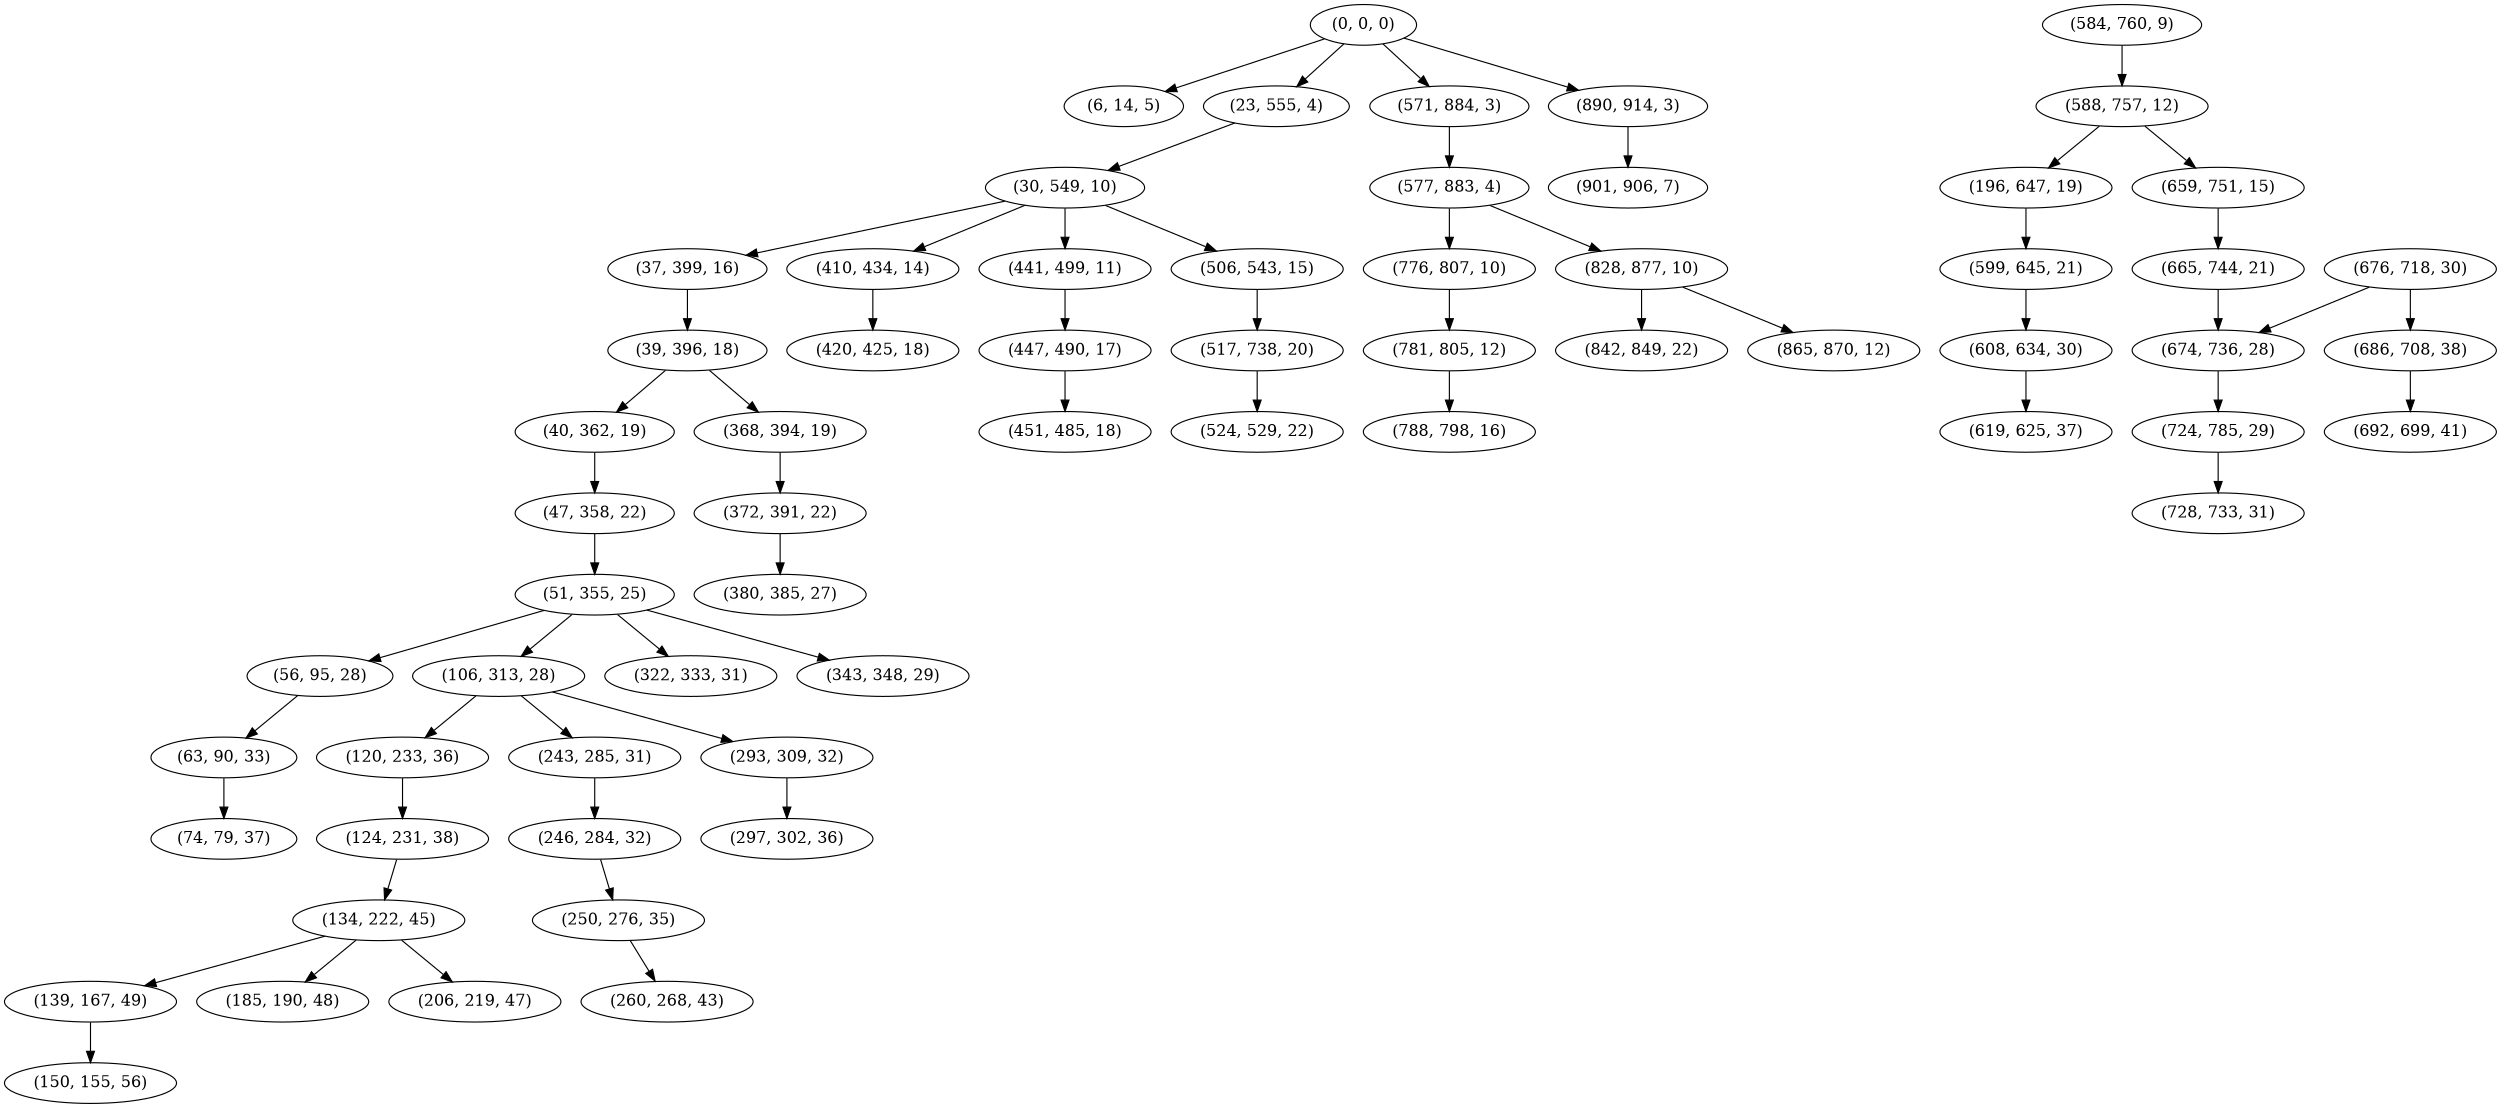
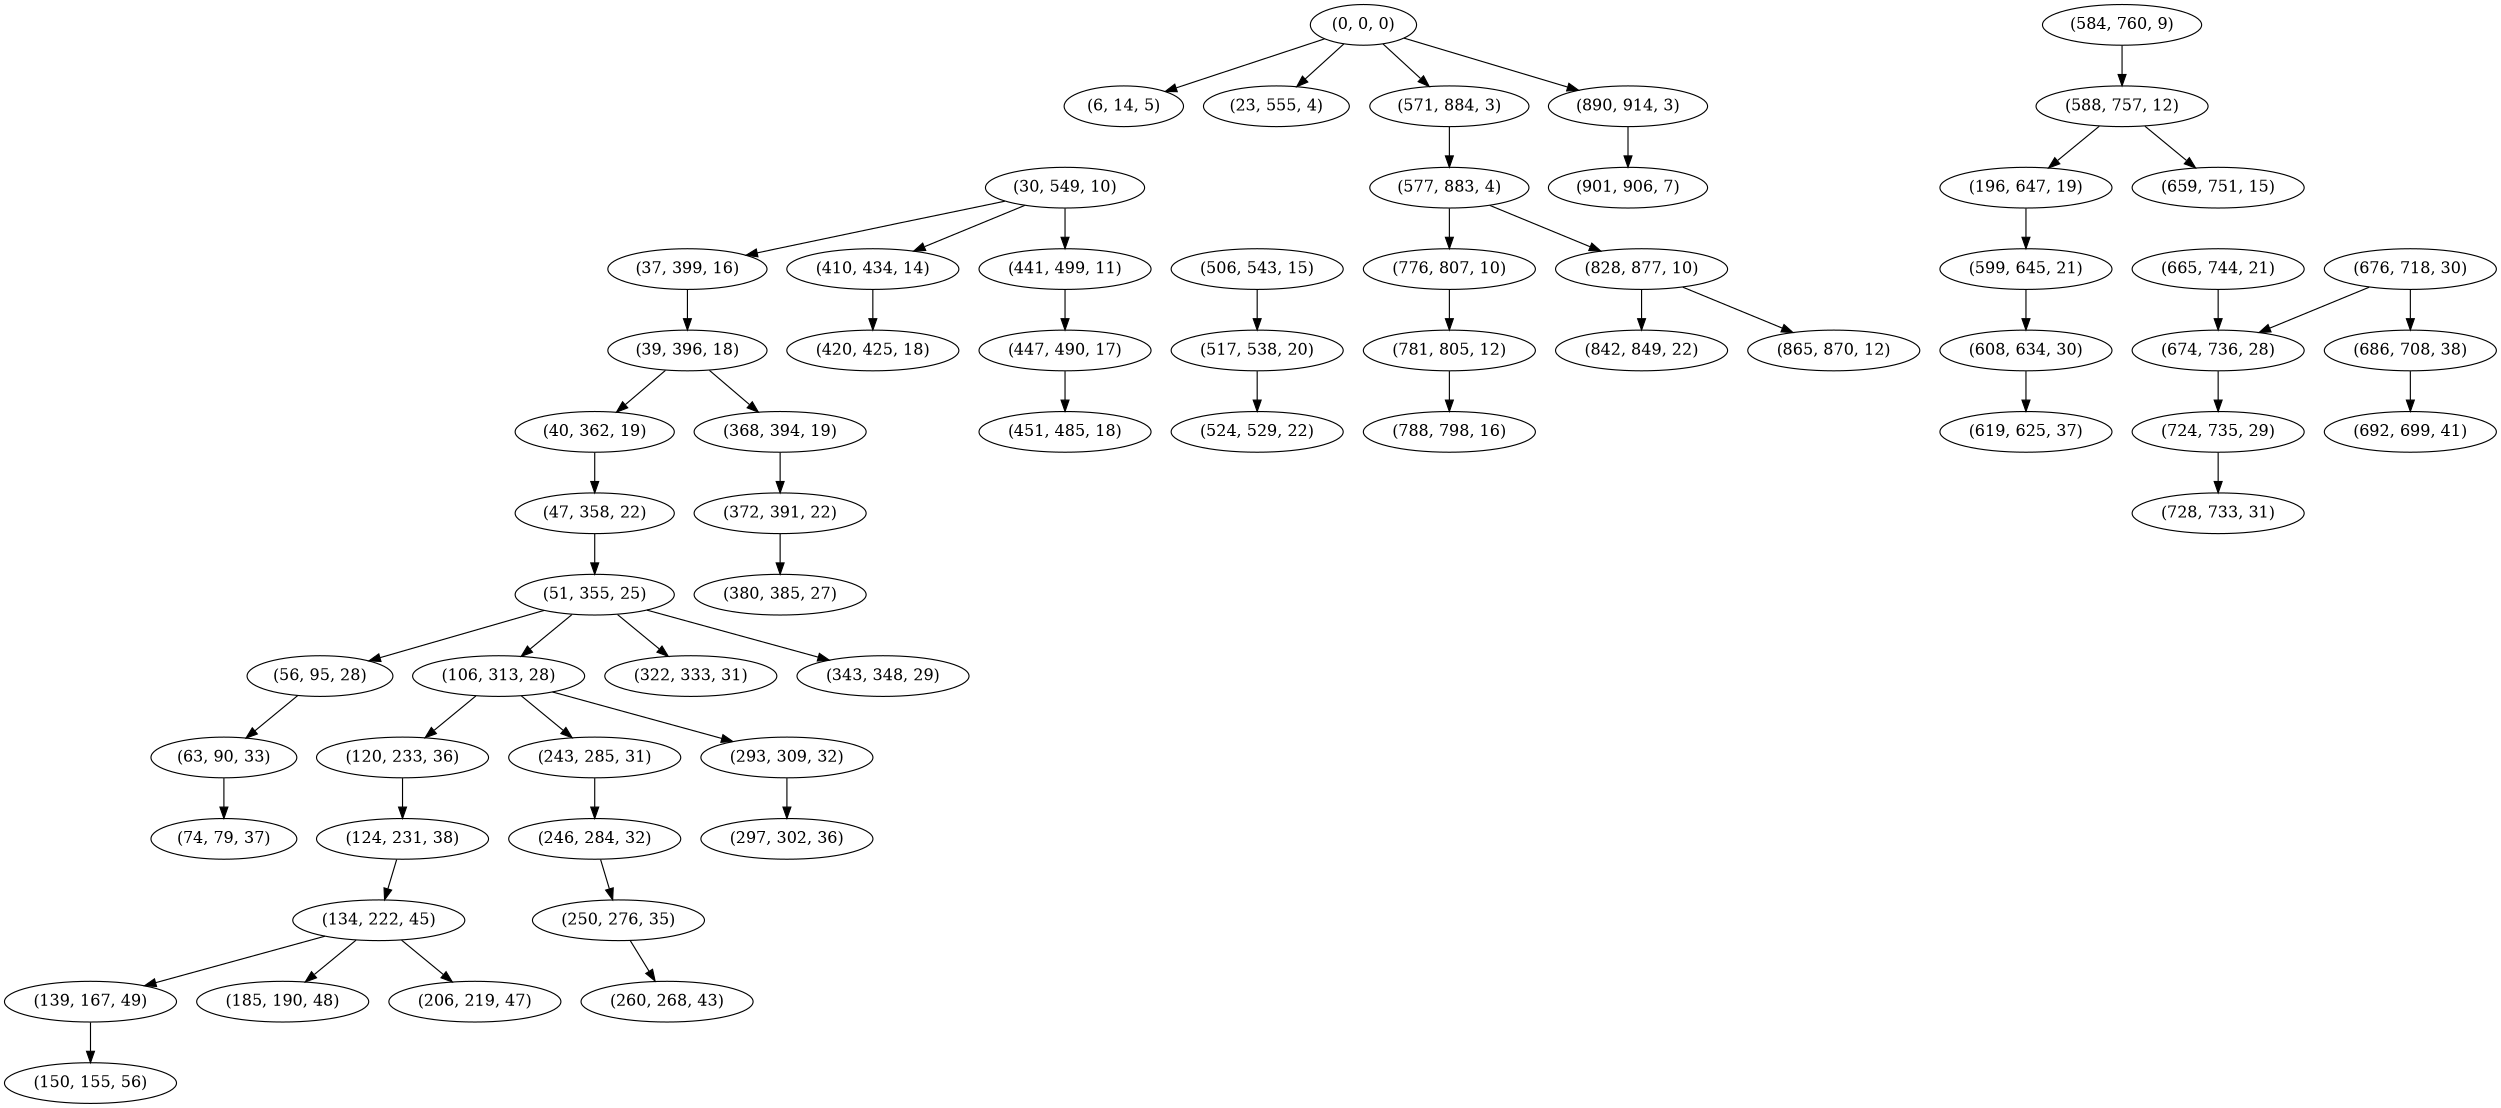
  digraph {
    "(0, 0, 0)"
    "(6, 14, 5)"
    "(23, 555, 4)"
    "(571, 884, 3)"
    "(890, 914, 3)"
    "(30, 549, 10)"
    "(577, 883, 4)"
    "(901, 906, 7)"
    "(37, 399, 16)"
    "(410, 434, 14)"
    "(441, 499, 11)"
    "(506, 543, 15)"
    "(39, 396, 18)"
    "(420, 425, 18)"
    "(447, 490, 17)"
-   "(517, 538, 20)" [label="(517, 738, 20)"]
+   "(517, 538, 20)"
    "(40, 362, 19)"
    "(368, 394, 19)"
    "(47, 358, 22)"
    "(372, 391, 22)"
    "(51, 355, 25)"
    "(56, 95, 28)"
    "(106, 313, 28)"
    "(322, 333, 31)"
    "(343, 348, 29)"
    "(63, 90, 33)"
    "(120, 233, 36)"
    "(243, 285, 31)"
    "(293, 309, 32)"
    "(74, 79, 37)"
    "(124, 231, 38)"
    "(246, 284, 32)"
    "(297, 302, 36)"
    "(134, 222, 45)"
    "(139, 167, 49)"
    "(185, 190, 48)"
    "(206, 219, 47)"
    "(150, 155, 56)"
    "(250, 276, 35)"
    "(260, 268, 43)"
    "(380, 385, 27)"
    "(451, 485, 18)"
    "(524, 529, 22)"
    "(776, 807, 10)"
    "(828, 877, 10)"
    "(781, 805, 12)"
    "(842, 849, 22)"
    "(865, 870, 12)"
    "(584, 760, 9)"
    "(588, 757, 12)"
    n51 [label="(196, 647, 19)"]
    "(659, 751, 15)"
    "(599, 645, 21)"
    "(665, 744, 21)"
    "(608, 634, 30)"
    "(619, 625, 37)"
    "(674, 736, 28)"
-   "(724, 735, 29)" [label="(724, 785, 29)"]
+   "(724, 735, 29)"
    "(676, 718, 30)"
    "(686, 708, 38)"
    "(728, 733, 31)"
    "(692, 699, 41)"
    "(788, 798, 16)"
    "(0, 0, 0)" -> "(6, 14, 5)"
    "(0, 0, 0)" -> "(23, 555, 4)"
    "(0, 0, 0)" -> "(571, 884, 3)"
    "(0, 0, 0)" -> "(890, 914, 3)"
-   "(23, 555, 4)" -> "(30, 549, 10)"
    "(571, 884, 3)" -> "(577, 883, 4)"
    "(890, 914, 3)" -> "(901, 906, 7)"
    "(30, 549, 10)" -> "(37, 399, 16)"
    "(30, 549, 10)" -> "(410, 434, 14)"
    "(30, 549, 10)" -> "(441, 499, 11)"
-   "(30, 549, 10)" -> "(506, 543, 15)"
    "(577, 883, 4)" -> "(776, 807, 10)"
    "(577, 883, 4)" -> "(828, 877, 10)"
    "(37, 399, 16)" -> "(39, 396, 18)"
    "(410, 434, 14)" -> "(420, 425, 18)"
    "(441, 499, 11)" -> "(447, 490, 17)"
    "(506, 543, 15)" -> "(517, 538, 20)"
    "(39, 396, 18)" -> "(40, 362, 19)"
    "(39, 396, 18)" -> "(368, 394, 19)"
    "(447, 490, 17)" -> "(451, 485, 18)"
    "(517, 538, 20)" -> "(524, 529, 22)"
    "(40, 362, 19)" -> "(47, 358, 22)"
    "(368, 394, 19)" -> "(372, 391, 22)"
    "(47, 358, 22)" -> "(51, 355, 25)"
    "(372, 391, 22)" -> "(380, 385, 27)"
    "(51, 355, 25)" -> "(56, 95, 28)"
    "(51, 355, 25)" -> "(106, 313, 28)"
    "(51, 355, 25)" -> "(322, 333, 31)"
    "(51, 355, 25)" -> "(343, 348, 29)"
    "(56, 95, 28)" -> "(63, 90, 33)"
    "(106, 313, 28)" -> "(120, 233, 36)"
    "(106, 313, 28)" -> "(243, 285, 31)"
    "(106, 313, 28)" -> "(293, 309, 32)"
    "(63, 90, 33)" -> "(74, 79, 37)"
    "(120, 233, 36)" -> "(124, 231, 38)"
    "(243, 285, 31)" -> "(246, 284, 32)"
    "(293, 309, 32)" -> "(297, 302, 36)"
    "(124, 231, 38)" -> "(134, 222, 45)"
    "(246, 284, 32)" -> "(250, 276, 35)"
    "(134, 222, 45)" -> "(139, 167, 49)"
    "(134, 222, 45)" -> "(185, 190, 48)"
    "(134, 222, 45)" -> "(206, 219, 47)"
    "(139, 167, 49)" -> "(150, 155, 56)"
    "(250, 276, 35)" -> "(260, 268, 43)"
    "(776, 807, 10)" -> "(781, 805, 12)"
    "(828, 877, 10)" -> "(842, 849, 22)"
    "(828, 877, 10)" -> "(865, 870, 12)"
    "(781, 805, 12)" -> "(788, 798, 16)"
    "(584, 760, 9)" -> "(588, 757, 12)"
    "(588, 757, 12)" -> n51
    "(588, 757, 12)" -> "(659, 751, 15)"
    n51 -> "(599, 645, 21)"
-   "(659, 751, 15)" -> "(665, 744, 21)"
    "(599, 645, 21)" -> "(608, 634, 30)"
    "(665, 744, 21)" -> "(674, 736, 28)"
    "(608, 634, 30)" -> "(619, 625, 37)"
    "(674, 736, 28)" -> "(724, 735, 29)"
    "(724, 735, 29)" -> "(728, 733, 31)"
    "(676, 718, 30)" -> "(674, 736, 28)"
    "(676, 718, 30)" -> "(686, 708, 38)"
    "(686, 708, 38)" -> "(692, 699, 41)"
  }
